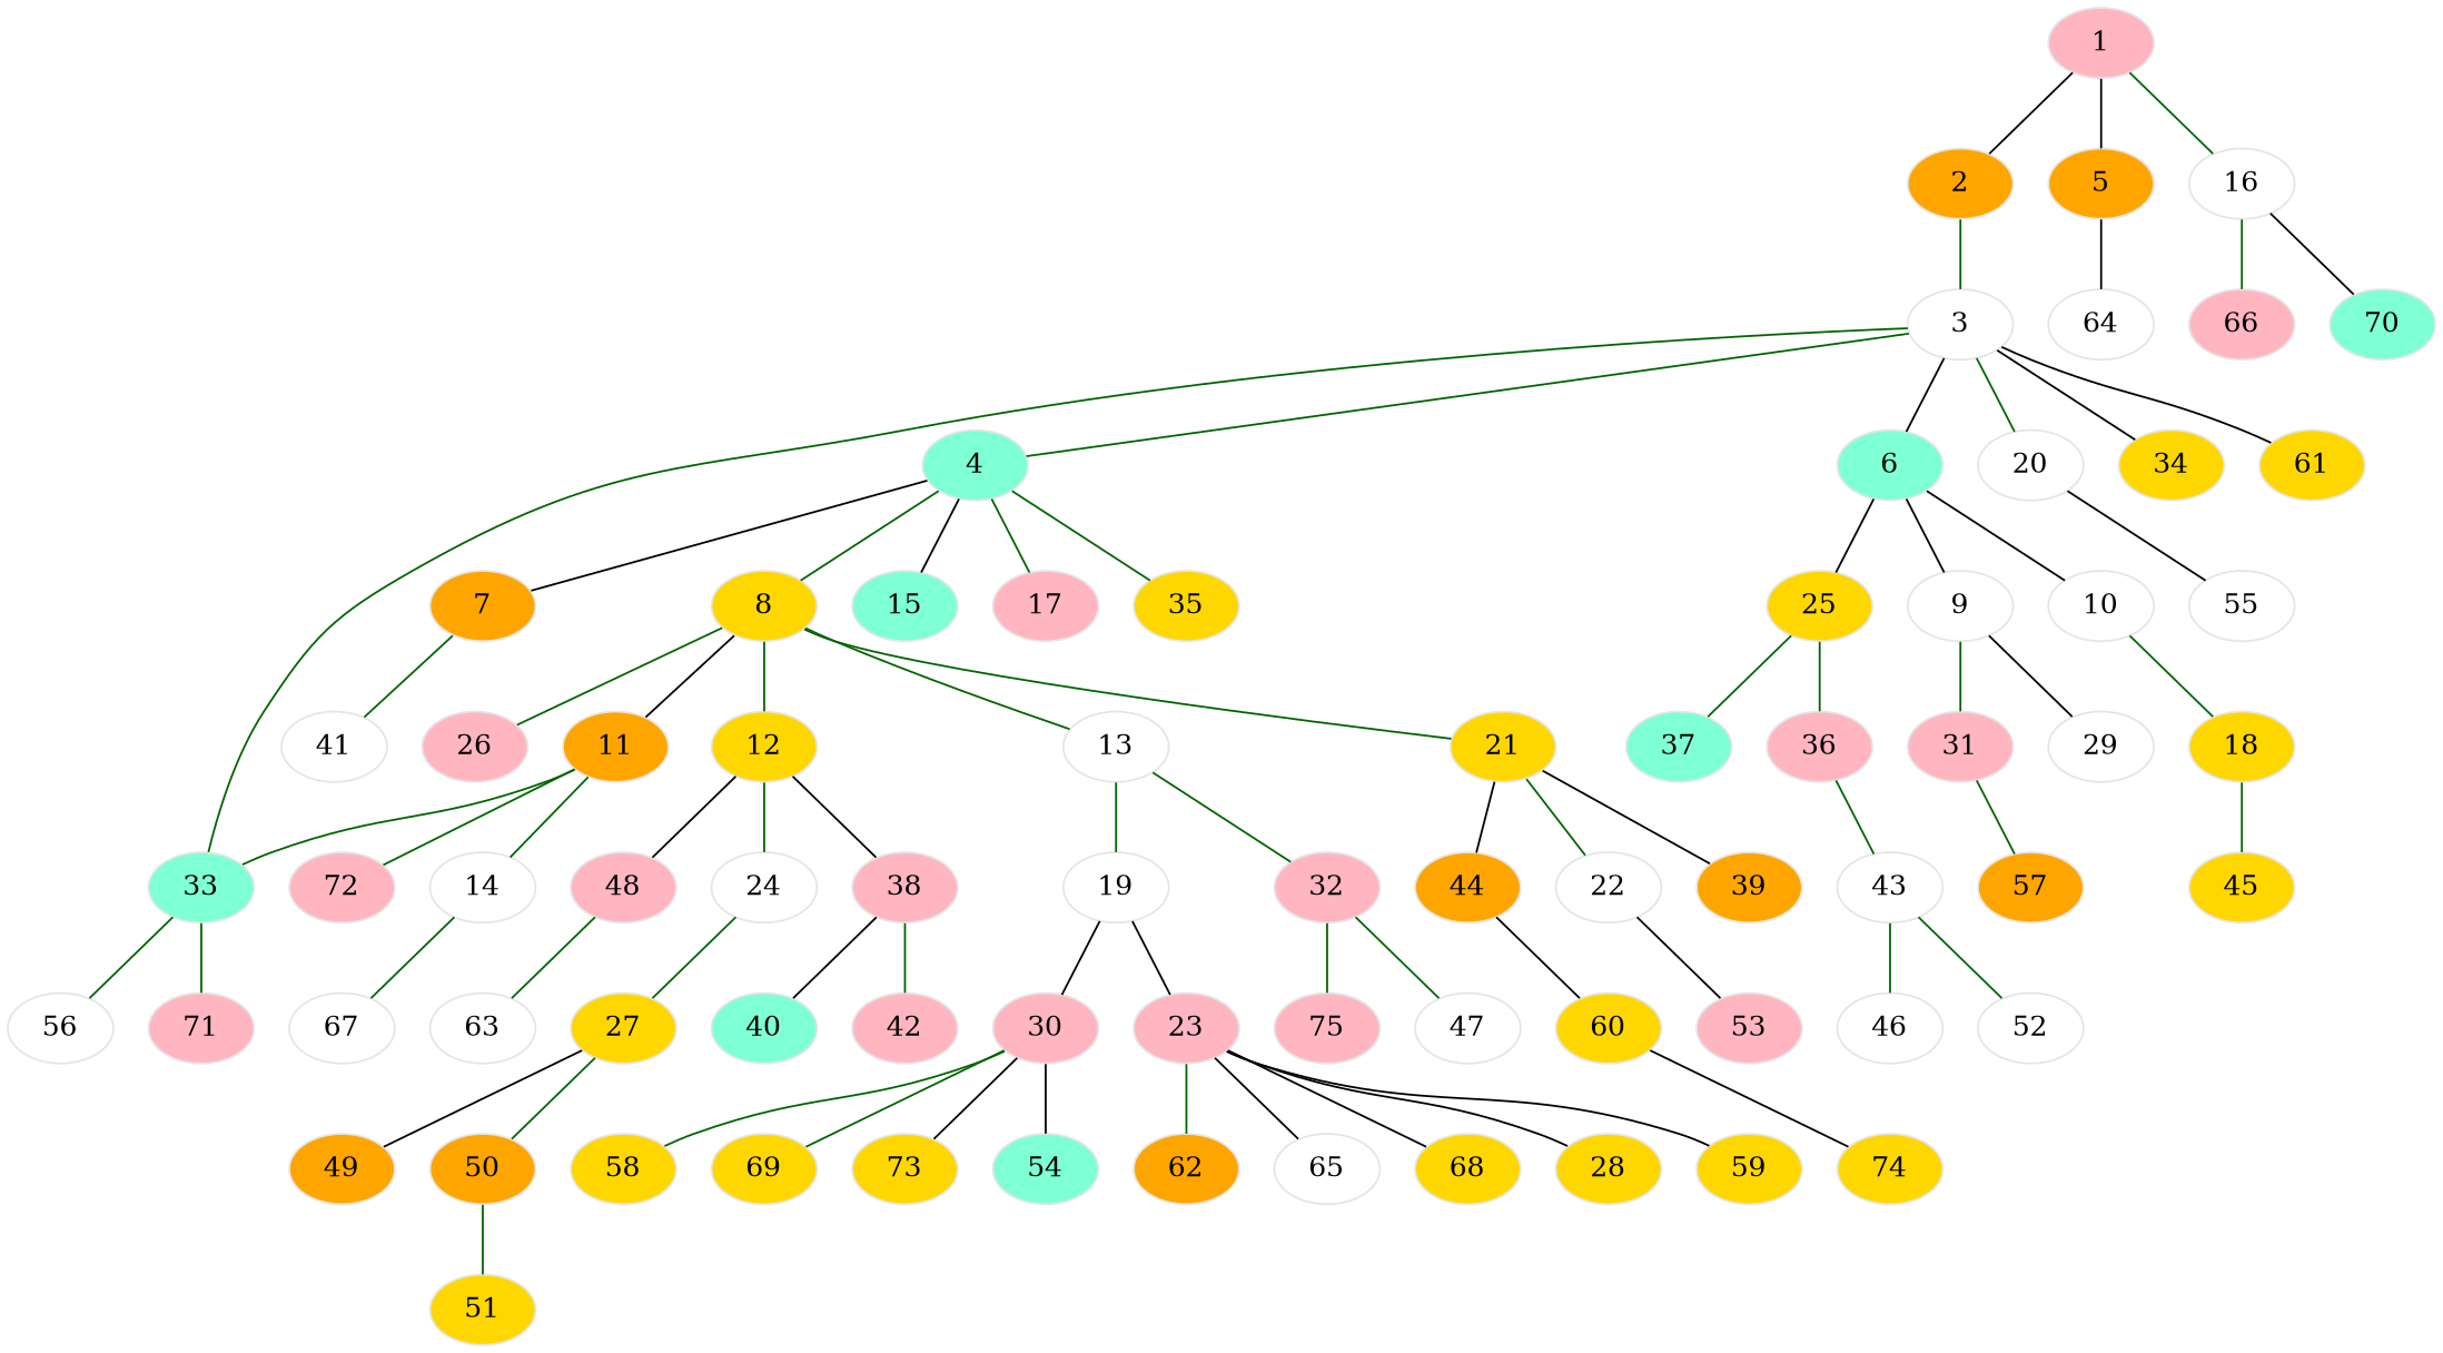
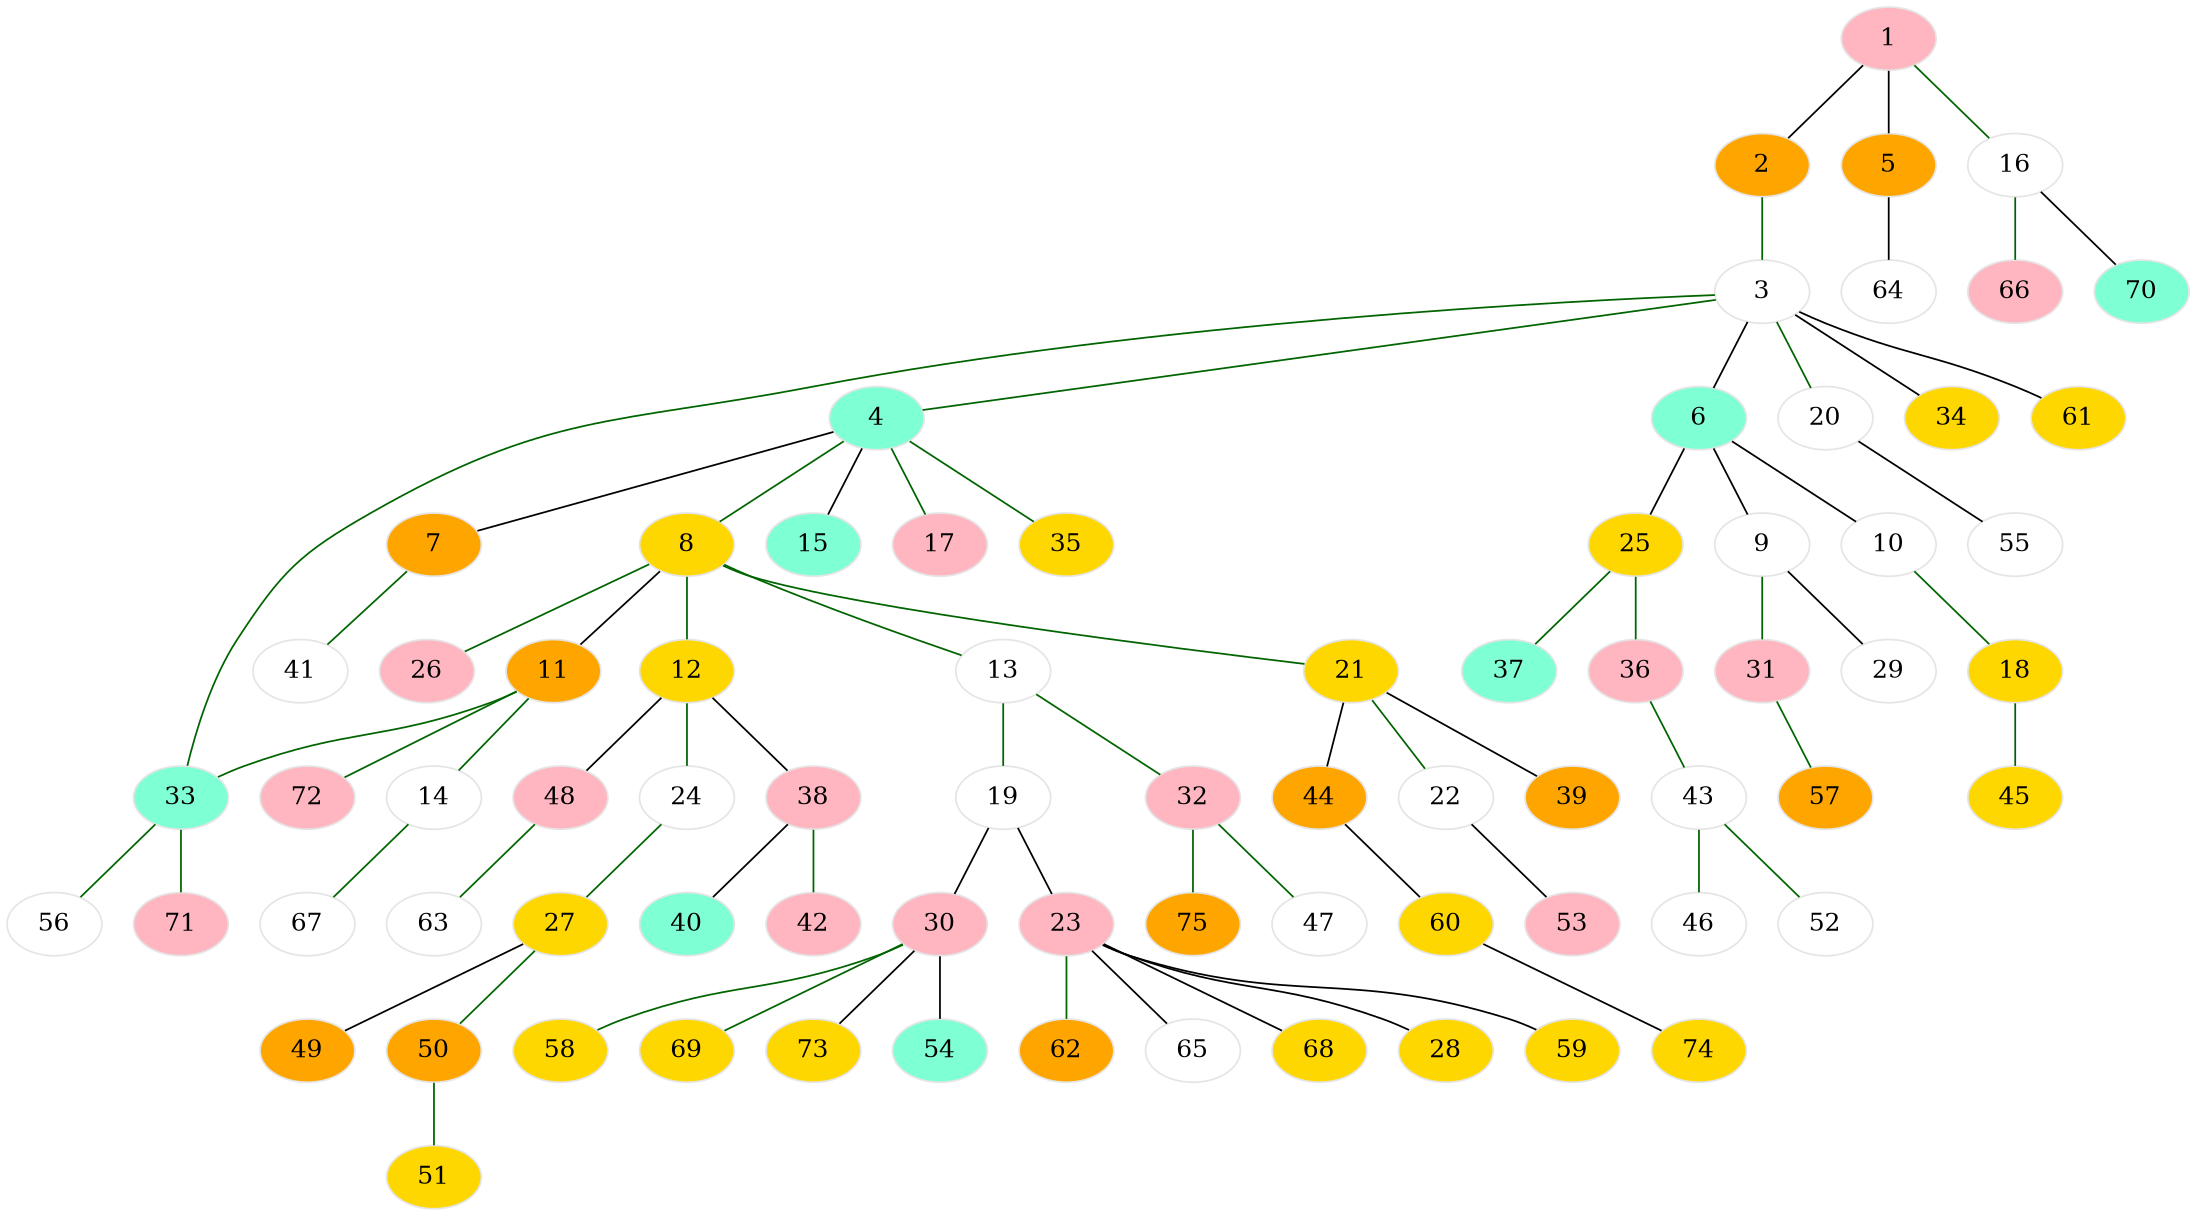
  graph {
    node [color=gray90 fillcolor=white style=filled]
    edge [color=darkgreen]
    1 [fillcolor=lightpink]
    2 [fillcolor=orange]
    5 [fillcolor=orange]
    16
    3
    64
    66 [fillcolor=lightpink]
    70 [fillcolor=aquamarine]
    4 [fillcolor=aquamarine]
    6 [fillcolor=aquamarine]
    20
    33 [fillcolor=aquamarine]
    34 [fillcolor=gold]
    61 [fillcolor=gold]
    7 [fillcolor=orange]
    8 [fillcolor=gold]
    15 [fillcolor=aquamarine]
    17 [fillcolor=lightpink]
    35 [fillcolor=gold]
    9
    10
    25 [fillcolor=gold]
    55
    56
    71 [fillcolor=lightpink]
    41
    11 [fillcolor=orange]
    12 [fillcolor=gold]
    13
    21 [fillcolor=gold]
    26 [fillcolor=lightpink]
    29
    31 [fillcolor=lightpink]
    18 [fillcolor=gold]
    36 [fillcolor=lightpink]
    37 [fillcolor=aquamarine]
    14
    72 [fillcolor=lightpink]
    24
    38 [fillcolor=lightpink]
    48 [fillcolor=lightpink]
    19
    32 [fillcolor=lightpink]
    22
    39 [fillcolor=orange]
    44 [fillcolor=orange]
    57 [fillcolor=orange]
    45 [fillcolor=gold]
    67
    27 [fillcolor=gold]
    40 [fillcolor=aquamarine]
    42 [fillcolor=lightpink]
    23 [fillcolor=lightpink]
    30 [fillcolor=lightpink]
    47
-   75 [fillcolor=lightpink]
+   75 [fillcolor=orange]
    28 [fillcolor=gold]
    59 [fillcolor=gold]
    62 [fillcolor=orange]
    65
    68 [fillcolor=gold]
    54 [fillcolor=aquamarine]
    58 [fillcolor=gold]
    69 [fillcolor=gold]
    73 [fillcolor=gold]
    53 [fillcolor=lightpink]
    60 [fillcolor=gold]
    49 [fillcolor=orange]
    50 [fillcolor=orange]
    63
    43
    51 [fillcolor=gold]
    46
    52
    74 [fillcolor=gold]
    1 -- 2 [color=black]
    1 -- 5 [color=black]
    1 -- 16
    2 -- 3
    5 -- 64 [color=black]
    16 -- 66
    16 -- 70 [color=black]
    3 -- 4
    3 -- 6 [color=black]
    3 -- 20
    3 -- 33
    3 -- 34 [color=black]
    3 -- 61 [color=black]
    4 -- 7 [color=black]
    4 -- 8
    4 -- 15 [color=black]
    4 -- 17
    4 -- 35
    6 -- 9 [color=black]
    6 -- 10 [color=black]
    6 -- 25 [color=black]
    20 -- 55 [color=black]
    33 -- 56
    33 -- 71
    7 -- 41
    8 -- 11 [color=black]
    8 -- 12
    8 -- 13
    8 -- 21
    8 -- 26
    9 -- 29 [color=black]
    9 -- 31
    10 -- 18
    25 -- 36
    25 -- 37
    11 -- 33
    11 -- 14
    11 -- 72
    12 -- 24
    12 -- 38 [color=black]
    12 -- 48 [color=black]
    13 -- 19
    13 -- 32
    21 -- 22
    21 -- 39 [color=black]
    21 -- 44 [color=black]
    31 -- 57
    18 -- 45
    36 -- 43
    14 -- 67
    24 -- 27
    38 -- 40 [color=black]
    38 -- 42
    48 -- 63
    19 -- 23 [color=black]
    19 -- 30 [color=black]
    32 -- 47
    32 -- 75
    22 -- 53 [color=black]
    44 -- 60 [color=black]
    27 -- 49 [color=black]
    27 -- 50
    23 -- 28 [color=black]
    23 -- 59 [color=black]
    23 -- 62
    23 -- 65 [color=black]
    23 -- 68 [color=black]
    30 -- 54 [color=black]
    30 -- 58
    30 -- 69
    30 -- 73 [color=black]
    60 -- 74 [color=black]
    50 -- 51
    43 -- 46
    43 -- 52
  }
